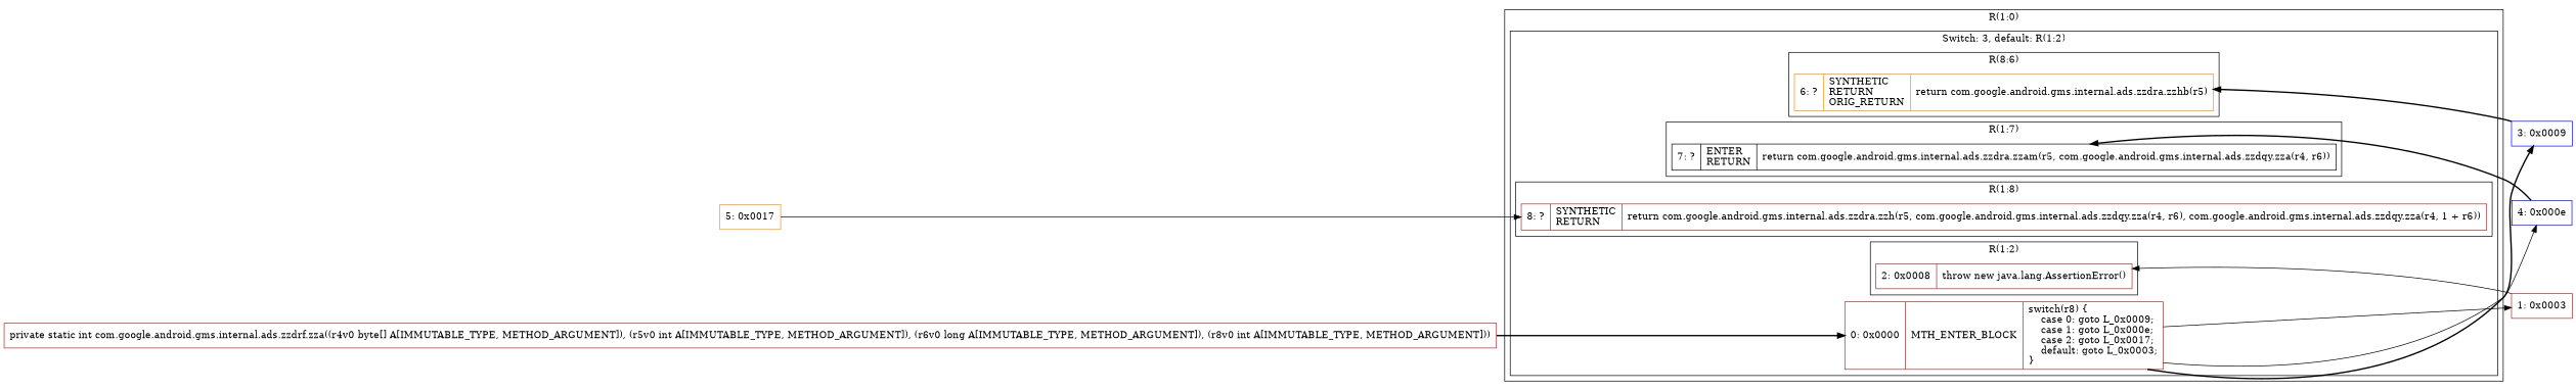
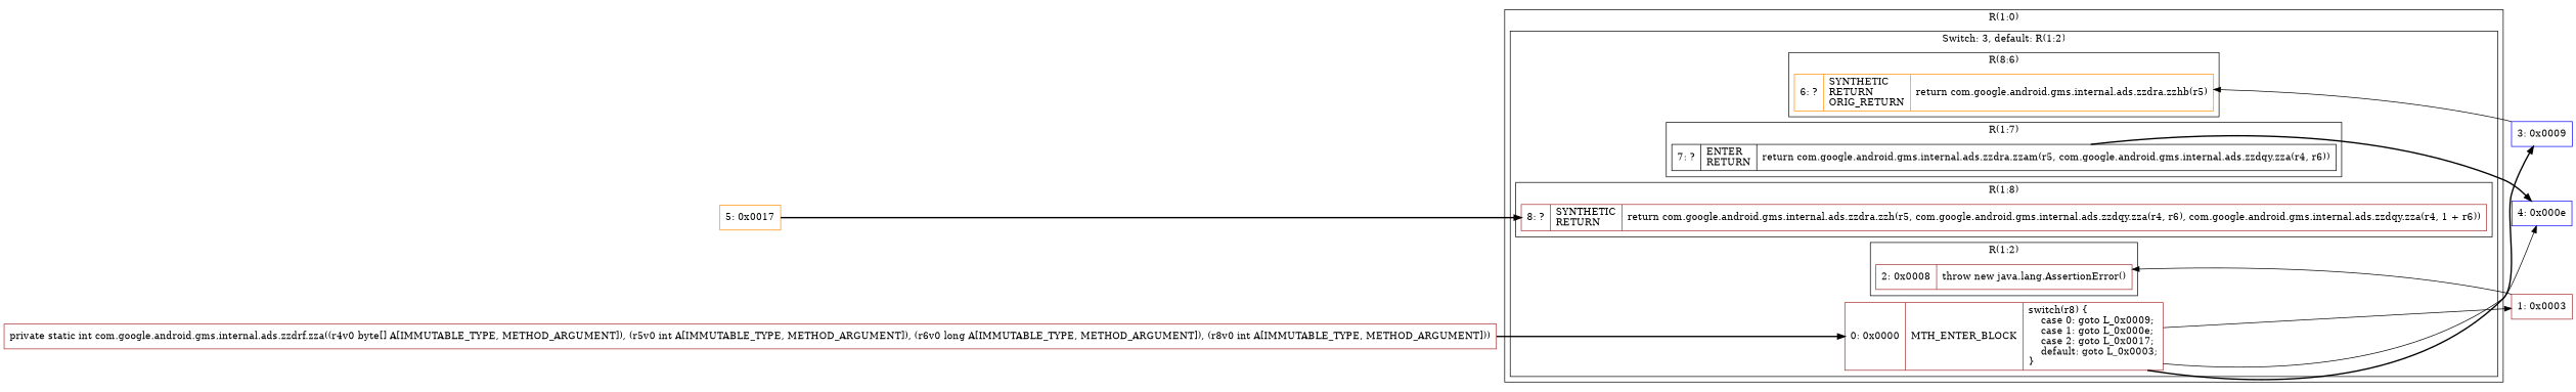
  digraph {
    rankdir=LR
    node [color=brown shape=record]
    edge [style=bold]
    n1 [color=darkorange label="{6\:\ ?|SYNTHETIC\lRETURN\lORIG_RETURN\l|return com.google.android.gms.internal.ads.zzdra.zzhb(r5)\l}"]
    n2 [color=black label="{7\:\ ?|ENTER\lRETURN\l|return com.google.android.gms.internal.ads.zzdra.zzam(r5, com.google.android.gms.internal.ads.zzdqy.zza(r4, r6))\l}"]
    n3 [label="{8\:\ ?|SYNTHETIC\lRETURN\l|return com.google.android.gms.internal.ads.zzdra.zzh(r5, com.google.android.gms.internal.ads.zzdqy.zza(r4, r6), com.google.android.gms.internal.ads.zzdqy.zza(r4, 1 + r6))\l}"]
    n4 [label="{2\:\ 0x0008|throw new java.lang.AssertionError()\l}"]
    n5 [label="{0\:\ 0x0000|MTH_ENTER_BLOCK\l|switch(r8) \{\l    case 0: goto L_0x0009;\l    case 1: goto L_0x000e;\l    case 2: goto L_0x0017;\l    default: goto L_0x0003;\l\}\l}"]
    n6 [label="{1\:\ 0x0003}"]
    n7 [color=blue label="{3\:\ 0x0009}"]
    n8 [color=blue label="{4\:\ 0x000e}"]
    n9 [color=darkorange label="{5\:\ 0x0017}"]
    n10 [label="{private static int com.google.android.gms.internal.ads.zzdrf.zza((r4v0 byte[] A[IMMUTABLE_TYPE, METHOD_ARGUMENT]), (r5v0 int A[IMMUTABLE_TYPE, METHOD_ARGUMENT]), (r6v0 long A[IMMUTABLE_TYPE, METHOD_ARGUMENT]), (r8v0 int A[IMMUTABLE_TYPE, METHOD_ARGUMENT])) }"]
    subgraph cluster_1 {
      label="R(1:0)"
      subgraph cluster_2 {
        label="Switch: 3, default: R(1:2)"
        n5
        subgraph cluster_3 {
          label="R(8:6)"
          n1
        }
        subgraph cluster_4 {
          label="R(1:7)"
          n2
        }
        subgraph cluster_5 {
          label="R(1:8)"
          n3
        }
        subgraph cluster_6 {
          label="R(1:2)"
          n4
        }
      }
    }
    n5 -> n6 [style=solid]
    n5 -> n7
    n5 -> n8 [style=solid]
    n6 -> n4 [style=solid]
-   n7 -> n1
-   n8 -> n2
-   n9 -> n3 [style=solid]
+   n7 -> n1 [style=solid]
+   n2 -> n8
+   n9 -> n3
    n10 -> n5
  }
